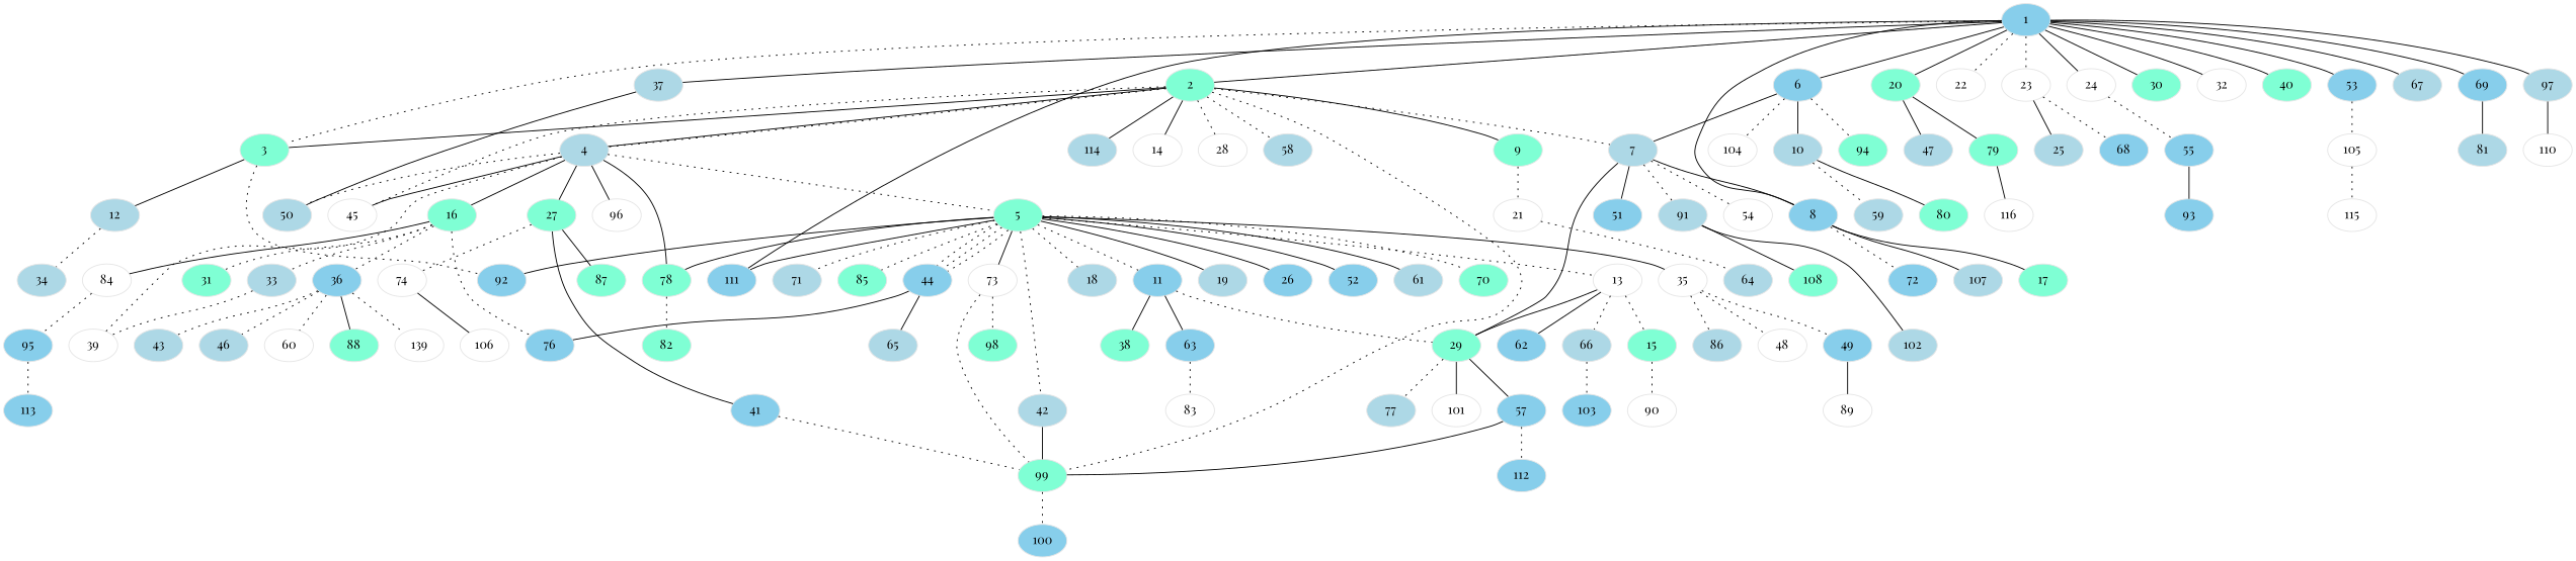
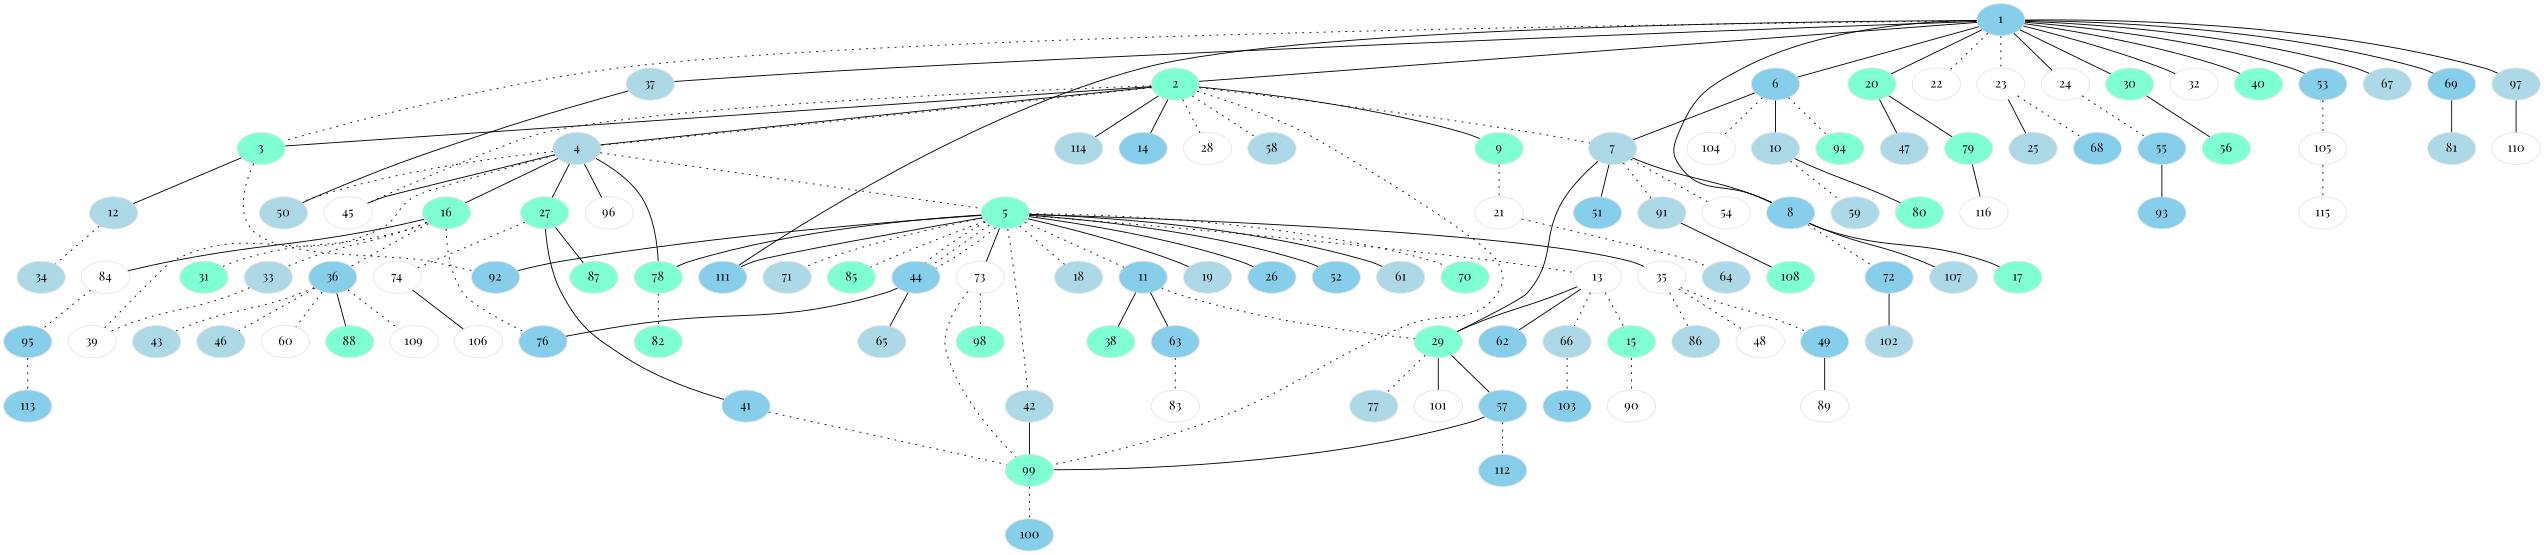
  graph {
    fontname="Playfair Display"
    node [color=gray90 fillcolor=lightblue fontname="Playfair Display" style=filled]
    edge [fontname="Playfair Display" style=solid]
    1 [fillcolor=skyblue]
    2 [fillcolor=aquamarine]
    3 [fillcolor=aquamarine]
    6 [fillcolor=skyblue]
    8 [fillcolor=skyblue]
    20 [fillcolor=aquamarine]
    22 [fillcolor=white]
    23 [fillcolor=white]
    24 [fillcolor=white]
    30 [fillcolor=aquamarine]
    32 [fillcolor=white]
    37
    40 [fillcolor=aquamarine]
    53 [fillcolor=skyblue]
    67
    69 [fillcolor=skyblue]
    97
    111 [fillcolor=skyblue]
    4
    7
    9 [fillcolor=aquamarine]
-   14 [fillcolor=white]
+   14 [fillcolor=skyblue]
    28 [fillcolor=white]
    45 [fillcolor=white]
    58
    99 [fillcolor=aquamarine]
    114
    12
    92 [fillcolor=skyblue]
    10
    94 [fillcolor=aquamarine]
    104 [fillcolor=white]
    17 [fillcolor=aquamarine]
    72 [fillcolor=skyblue]
    107
    47
    79 [fillcolor=aquamarine]
    25
    68 [fillcolor=skyblue]
    55 [fillcolor=skyblue]
+   56 [fillcolor=aquamarine]
    50
    105 [fillcolor=white]
    81
    110 [fillcolor=white]
    5 [fillcolor=aquamarine]
    16 [fillcolor=aquamarine]
    27 [fillcolor=aquamarine]
    39 [fillcolor=white]
    78 [fillcolor=aquamarine]
    96 [fillcolor=white]
    29 [fillcolor=aquamarine]
    51 [fillcolor=skyblue]
    54 [fillcolor=white]
    91
    21 [fillcolor=white]
    100 [fillcolor=skyblue]
    34
    11 [fillcolor=skyblue]
    13 [fillcolor=white]
    18
    19
    26 [fillcolor=skyblue]
    35 [fillcolor=white]
    42
    44 [fillcolor=skyblue]
    52 [fillcolor=skyblue]
    61
    70 [fillcolor=aquamarine]
    71
    73 [fillcolor=white]
    85 [fillcolor=aquamarine]
    31 [fillcolor=aquamarine]
    33
    36 [fillcolor=skyblue]
    76 [fillcolor=skyblue]
    84 [fillcolor=white]
    41 [fillcolor=skyblue]
    74 [fillcolor=white]
    87 [fillcolor=aquamarine]
    82 [fillcolor=aquamarine]
    38 [fillcolor=aquamarine]
    63 [fillcolor=skyblue]
    15 [fillcolor=aquamarine]
    62 [fillcolor=skyblue]
    66
    48 [fillcolor=white]
    49 [fillcolor=skyblue]
    86
    65
    98 [fillcolor=aquamarine]
    59
    80 [fillcolor=aquamarine]
    57 [fillcolor=skyblue]
    77
    101 [fillcolor=white]
    102
    108 [fillcolor=aquamarine]
    64
    83 [fillcolor=white]
    90 [fillcolor=white]
    103 [fillcolor=skyblue]
    43
    46
    60 [fillcolor=white]
    88 [fillcolor=aquamarine]
-   109 [fillcolor=white label=139]
+   109 [fillcolor=white]
    95 [fillcolor=skyblue]
    116 [fillcolor=white]
    93 [fillcolor=skyblue]
    106 [fillcolor=white]
    112 [fillcolor=skyblue]
    89 [fillcolor=white]
    115 [fillcolor=white]
    113 [fillcolor=skyblue]
    1 -- 2
    1 -- 3 [style=dotted]
    1 -- 6
    1 -- 8
    1 -- 20
    1 -- 22 [style=dotted]
    1 -- 23 [style=dotted]
    1 -- 24
    1 -- 30
    1 -- 32
    1 -- 37
    1 -- 40
    1 -- 53
    1 -- 67
    1 -- 69
    1 -- 97
    1 -- 111
    2 -- 3
    2 -- 4
    2 -- 4 [style=dotted]
    2 -- 7 [style=dotted]
    2 -- 9
    2 -- 14
    2 -- 28 [style=dotted]
    2 -- 45 [style=dotted]
    2 -- 58 [style=dotted]
    2 -- 99 [style=dotted]
    2 -- 114
    3 -- 12
    3 -- 92 [style=dotted]
    6 -- 7
    6 -- 10
    6 -- 94 [style=dotted]
    6 -- 104 [style=dotted]
    8 -- 17
    8 -- 72 [style=dotted]
    8 -- 107
    20 -- 47
    20 -- 79
    23 -- 25
    23 -- 68 [style=dotted]
    24 -- 55 [style=dotted]
+   30 -- 56
    37 -- 50
    53 -- 105 [style=dotted]
    69 -- 81
    97 -- 110
    4 -- 45
    4 -- 50 [style=dotted]
    4 -- 5 [style=dotted]
    4 -- 16
    4 -- 27
    4 -- 39 [style=dotted]
    4 -- 78
    4 -- 96
    7 -- 8
    7 -- 29
    7 -- 51
    7 -- 54 [style=dotted]
    7 -- 91 [style=dotted]
    9 -- 21 [style=dotted]
    99 -- 100 [style=dotted]
    12 -- 34 [style=dotted]
    10 -- 59 [style=dotted]
    10 -- 80
    79 -- 116
    55 -- 93
    105 -- 115 [style=dotted]
    5 -- 111
    5 -- 92
    5 -- 78
    5 -- 11 [style=dotted]
    5 -- 13 [style=dotted]
    5 -- 18 [style=dotted]
    5 -- 19
    5 -- 26
    5 -- 35
    5 -- 42 [style=dotted]
    5 -- 44 [style=dotted]
    5 -- 44 [style=dotted]
    5 -- 44 [style=dotted]
    5 -- 52
    5 -- 61
    5 -- 70 [style=dotted]
    5 -- 71 [style=dotted]
    5 -- 73
    5 -- 85 [style=dotted]
    16 -- 31 [style=dotted]
    16 -- 33 [style=dotted]
    16 -- 36 [style=dotted]
    16 -- 76 [style=dotted]
    16 -- 84
    27 -- 41
    27 -- 74 [style=dotted]
    27 -- 87
    78 -- 82 [style=dotted]
    29 -- 57
    29 -- 77 [style=dotted]
    29 -- 101
-   91 -- 102
+   72 -- 102
    91 -- 108
    21 -- 64 [style=dotted]
    11 -- 29 [style=dotted]
    11 -- 38
    11 -- 63
    13 -- 29
    13 -- 15 [style=dotted]
    13 -- 62
    13 -- 66 [style=dotted]
    35 -- 48 [style=dotted]
    35 -- 49 [style=dotted]
    35 -- 86 [style=dotted]
    42 -- 99
    44 -- 76
    44 -- 65
    73 -- 99 [style=dotted]
    73 -- 98 [style=dotted]
    33 -- 39 [style=dotted]
    36 -- 43 [style=dotted]
    36 -- 46 [style=dotted]
    36 -- 60 [style=dotted]
    36 -- 88
    36 -- 109 [style=dotted]
    84 -- 95 [style=dotted]
    41 -- 99 [style=dotted]
    74 -- 106
    63 -- 83 [style=dotted]
    15 -- 90 [style=dotted]
    66 -- 103 [style=dotted]
    49 -- 89
    57 -- 99
    57 -- 112 [style=dotted]
    95 -- 113 [style=dotted]
  }
